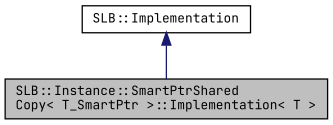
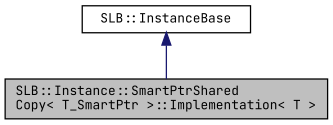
  digraph {
    fontname="JetBrains Mono"
    node [color=black fontname="JetBrains Mono" fontsize=10 shape=record style=filled]
    n1 [fillcolor=grey75 fontcolor=black height=0.2 label="SLB::Instance::SmartPtrShared\lCopy\< T_SmartPtr \>::Implementation\< T \>" width=0.4]
-   n2 [fillcolor=white height=0.2 label="SLB::Implementation" width=0.4]
+   n2 [fillcolor=white height=0.2 label="SLB::InstanceBase" width=0.4]
    n2 -> n1 [color=midnightblue dir=back fontname="JetBrains Mono" fontsize=10 labelfontname=Helvetica labelfontsize=10 style=solid]
  }
